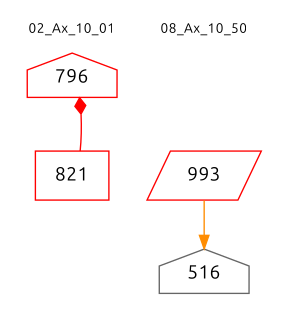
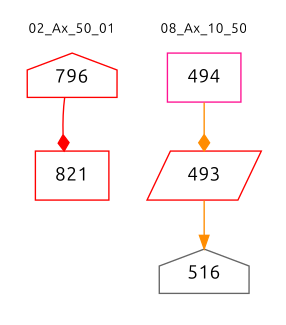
  digraph {
    fontname=Ubuntu
    node [color=red fontname=Ubuntu shape=house]
    edge [arrowhead=diamond color=darkorange fontname=Ubuntu]
    n1 [label=796]
    n2 [label=821 shape=box]
-   n4 [label=993 shape=parallelogram]
+   n3 [color=deeppink label=494 shape=box]
+   n4 [label=493 shape=parallelogram]
    n5 [color=gray40 label=516]
    subgraph cluster_1 {
      color=white
      fontsize=10
-     label="02_Ax_10_01"
+     label="02_Ax_50_01"
      n1
      n2
    }
    subgraph cluster_2 {
      color=white
      fontsize=10
      label="08_Ax_10_50"
+     n3
      n4
      n5
    }
-   n2 -> n1 [color=red]
+   n1 -> n2 [color=red]
+   n3 -> n4
    n4 -> n5 [arrowhead=normal]
  }
